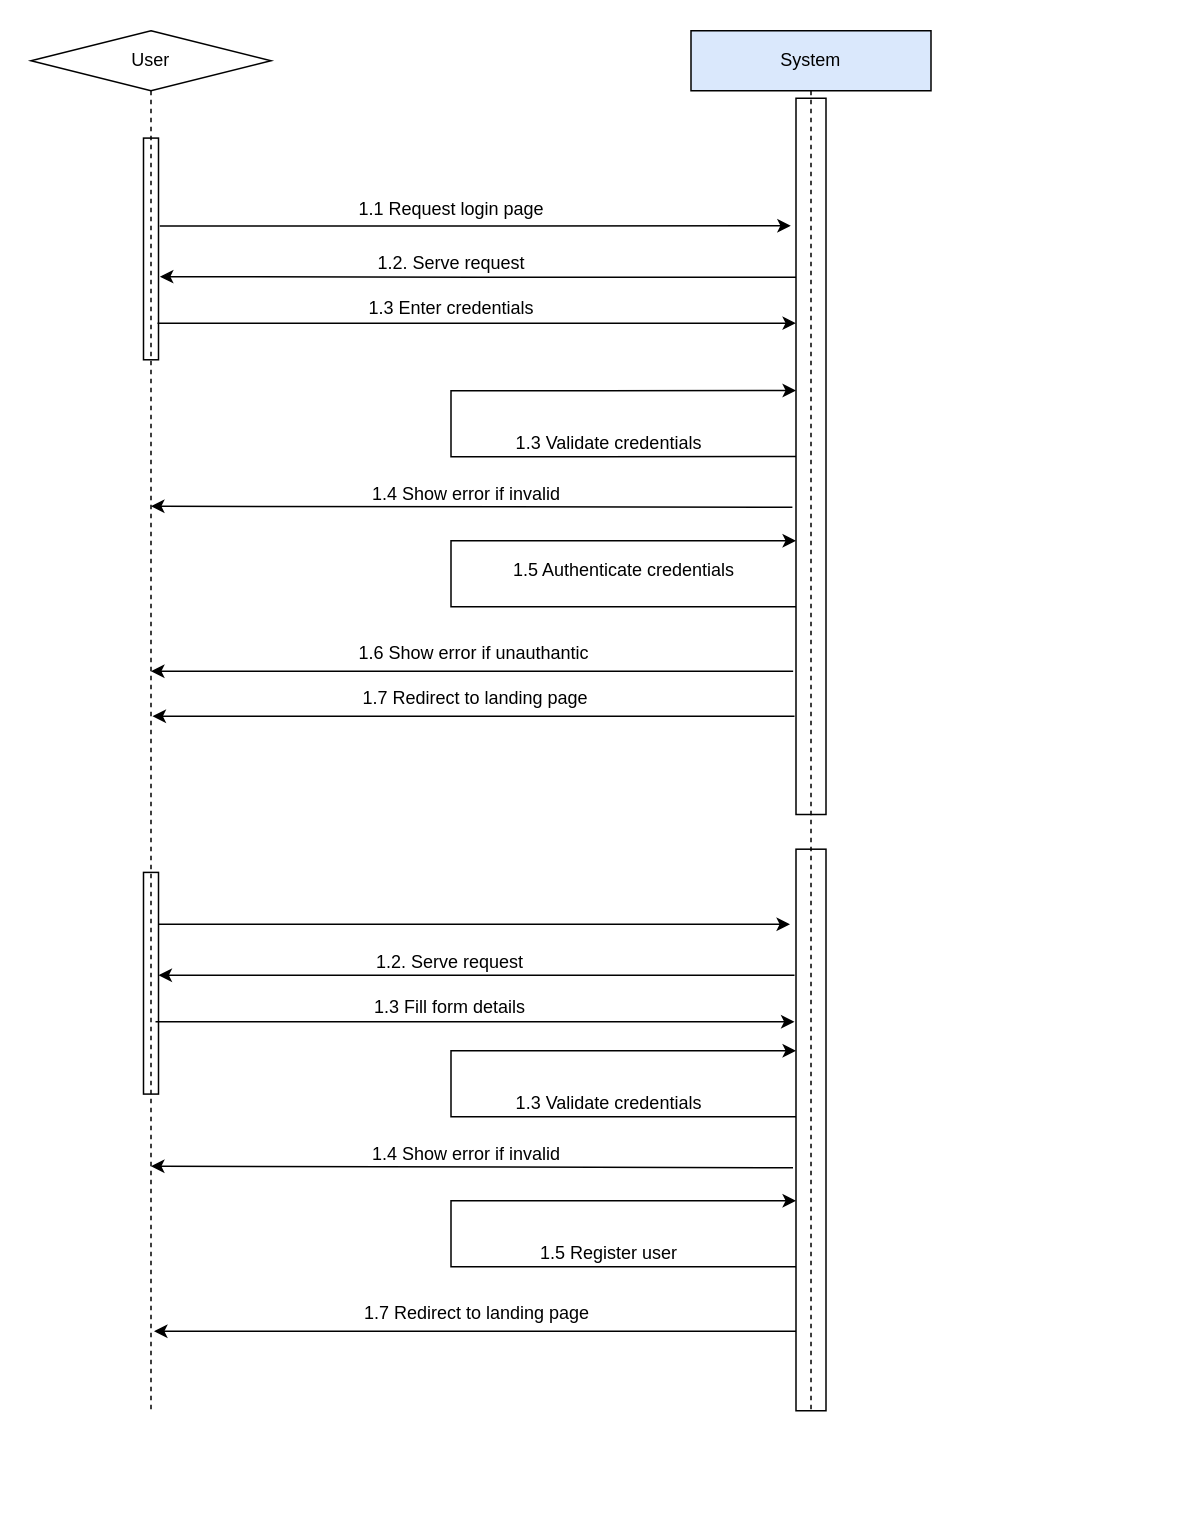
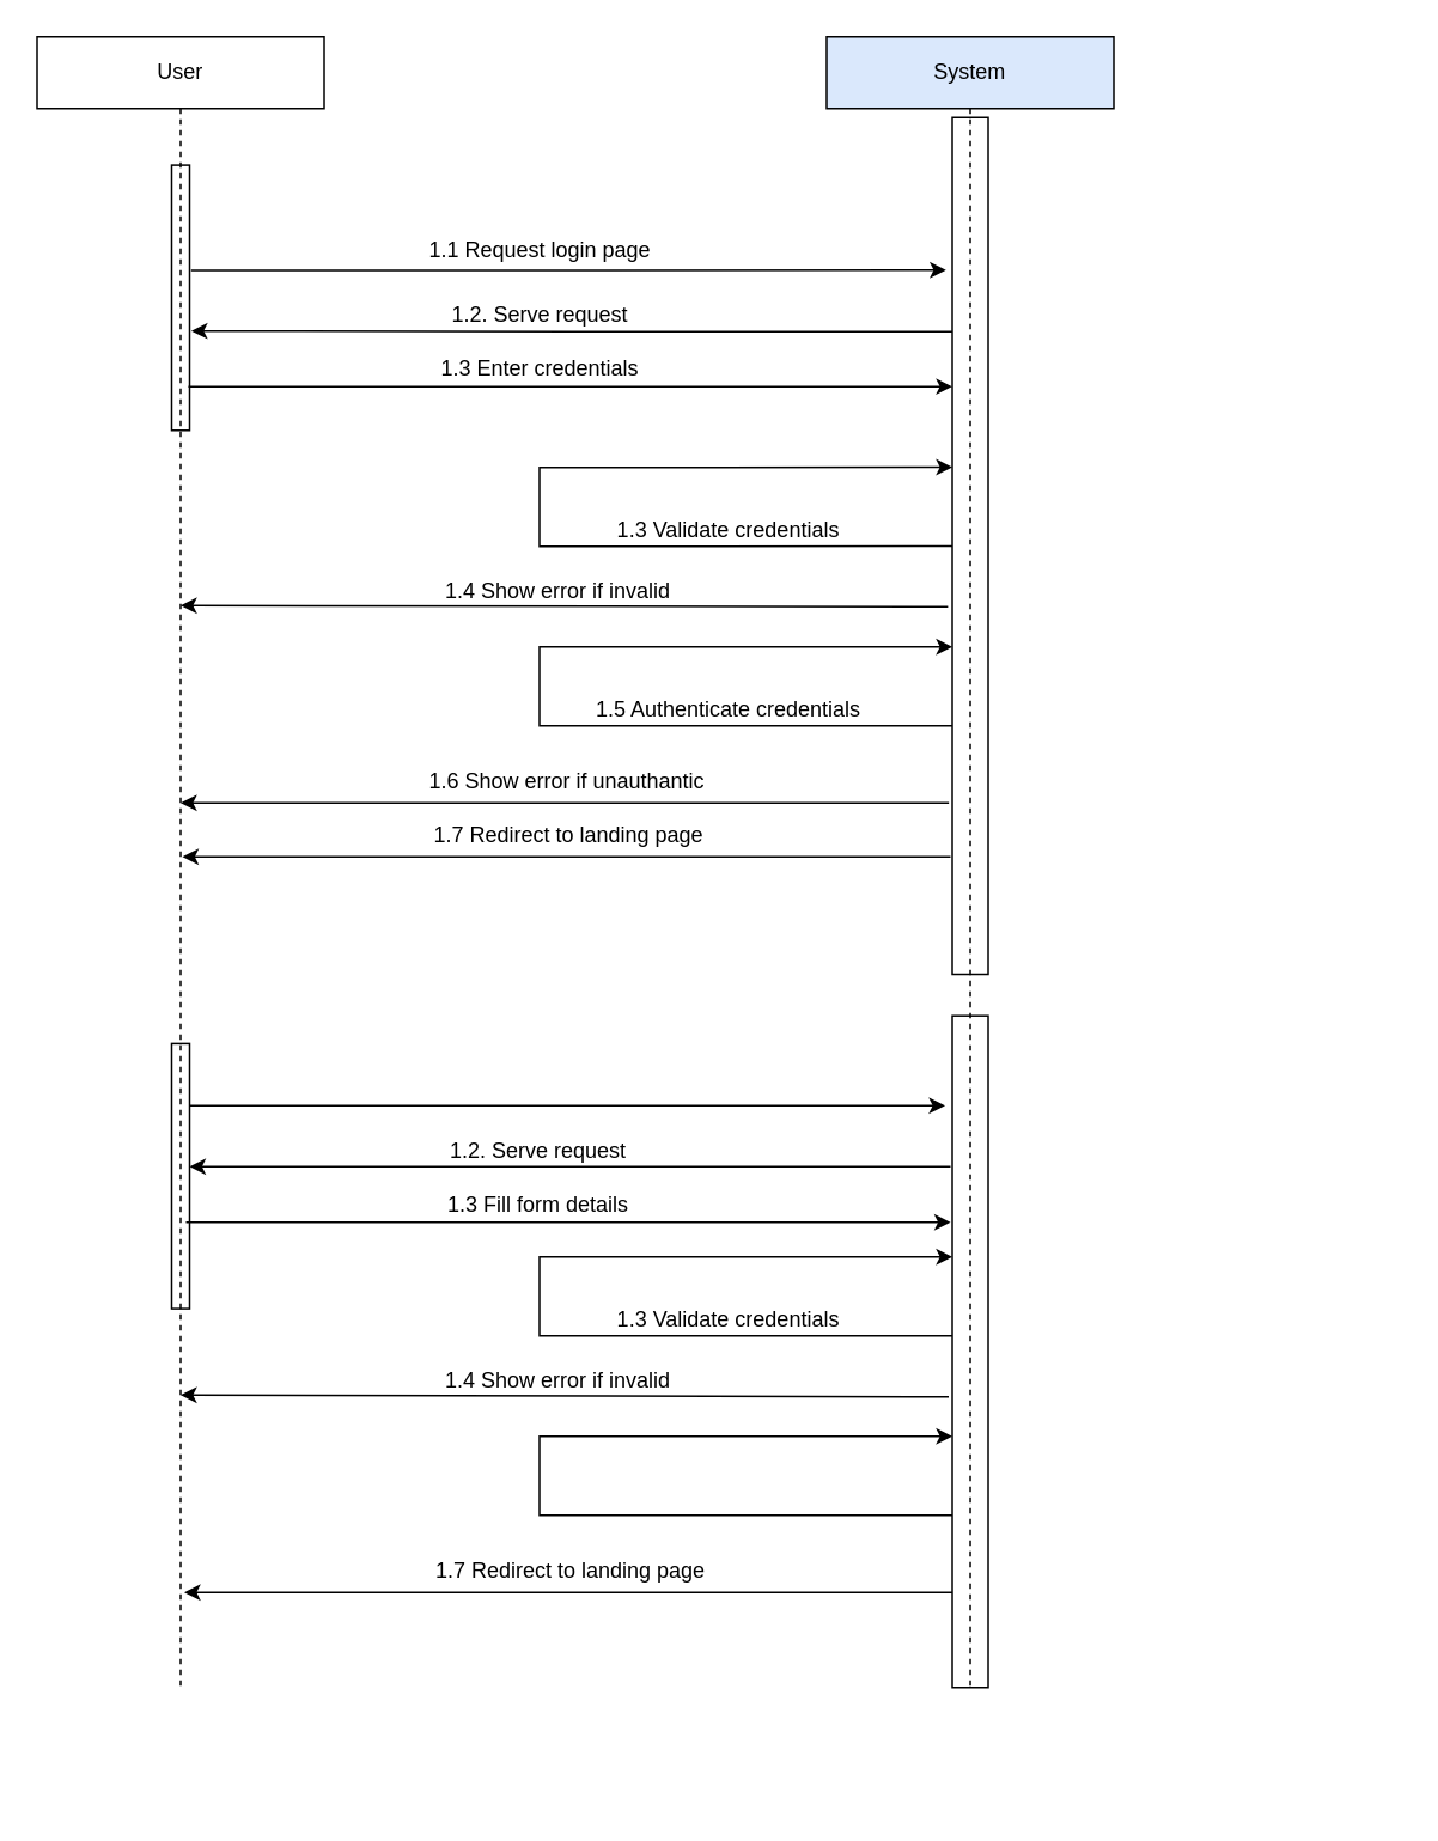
  <mxCell id="0" />
  <mxCell id="1" parent="0" />
- <mxCell id="2" value="User" style="rhombus;whiteSpace=wrap;html=1;" vertex="1" parent="1"><mxGeometry x="20" y="20" width="160" height="40" as="geometry" /></mxCell>
+ <mxCell id="2" value="User" style="rounded=0;whiteSpace=wrap;html=1;" vertex="1" parent="1"><mxGeometry x="20" y="20" width="160" height="40" as="geometry" /></mxCell>
  <mxCell id="3" value="System" style="rounded=0;whiteSpace=wrap;html=1;fillColor=#dae8fc;" vertex="1" parent="1"><mxGeometry x="460" y="20" width="160" height="40" as="geometry" /></mxCell>
  <mxCell id="4" style="edgeStyle=orthogonalEdgeStyle;rounded=0;orthogonalLoop=1;jettySize=auto;html=1;exitX=0.25;exitY=1;exitDx=0;exitDy=0;entryX=0.625;entryY=-0.093;entryDx=0;entryDy=0;entryPerimeter=0;" edge="1" parent="1" source="5" target="7"><mxGeometry relative="1" as="geometry"><mxPoint x="110" y="184" as="targetPoint" /></mxGeometry></mxCell>
  <mxCell id="5" value="" style="rounded=0;whiteSpace=wrap;html=1;rotation=90;" vertex="1" parent="1"><mxGeometry x="301.25" y="293.75" width="477.5" height="20" as="geometry" /></mxCell>
  <mxCell id="6" style="edgeStyle=orthogonalEdgeStyle;rounded=0;orthogonalLoop=1;jettySize=auto;html=1;entryX=0.178;entryY=1.174;entryDx=0;entryDy=0;entryPerimeter=0;exitX=0.396;exitY=-0.084;exitDx=0;exitDy=0;exitPerimeter=0;" edge="1" parent="1" source="7" target="5"><mxGeometry relative="1" as="geometry" /></mxCell>
  <mxCell id="7" value="" style="rounded=0;whiteSpace=wrap;html=1;rotation=90;" vertex="1" parent="1"><mxGeometry x="26.1" y="160.46" width="147.79" height="10" as="geometry" /></mxCell>
  <mxCell id="8" value="1.1 Request login page" style="text;html=1;align=center;verticalAlign=middle;resizable=0;points=[];autosize=1;strokeColor=none;fillColor=none;" vertex="1" parent="1"><mxGeometry x="225" y="124.35" width="150" height="30" as="geometry" /></mxCell>
  <mxCell id="9" value="1.2. Serve request" style="text;html=1;align=center;verticalAlign=middle;resizable=0;points=[];autosize=1;strokeColor=none;fillColor=none;" vertex="1" parent="1"><mxGeometry x="240" y="160" width="120" height="30" as="geometry" /></mxCell>
  <mxCell id="10" style="edgeStyle=orthogonalEdgeStyle;rounded=0;orthogonalLoop=1;jettySize=auto;html=1;exitX=0.835;exitY=0.066;exitDx=0;exitDy=0;exitPerimeter=0;entryX=0.314;entryY=1;entryDx=0;entryDy=0;entryPerimeter=0;" edge="1" parent="1" source="7" target="5"><mxGeometry relative="1" as="geometry"><mxPoint x="110" y="220" as="sourcePoint" /><mxPoint x="520" y="215" as="targetPoint" /></mxGeometry></mxCell>
  <mxCell id="11" value="1.3 Enter credentials" style="text;html=1;align=center;verticalAlign=middle;resizable=0;points=[];autosize=1;strokeColor=none;fillColor=none;" vertex="1" parent="1"><mxGeometry x="235" y="190" width="130" height="30" as="geometry" /></mxCell>
  <mxCell id="12" value="" style="endArrow=classic;html=1;rounded=0;exitX=0.5;exitY=1;exitDx=0;exitDy=0;entryX=0.408;entryY=1;entryDx=0;entryDy=0;entryPerimeter=0;" edge="1" parent="1" source="5" target="5"><mxGeometry width="50" height="50" relative="1" as="geometry"><mxPoint x="440" y="310" as="sourcePoint" /><mxPoint x="430" y="260" as="targetPoint" /><Array as="points"><mxPoint x="400" y="304" /><mxPoint x="300" y="304" /><mxPoint x="300" y="260" /><mxPoint x="400" y="260" /></Array></mxGeometry></mxCell>
  <mxCell id="13" value="1.3 Validate credentials" style="text;html=1;align=center;verticalAlign=middle;resizable=0;points=[];autosize=1;strokeColor=none;fillColor=none;" vertex="1" parent="1"><mxGeometry x="330" y="280" width="150" height="30" as="geometry" /></mxCell>
  <mxCell id="14" value="" style="endArrow=classic;html=1;rounded=0;exitX=0.571;exitY=1.121;exitDx=0;exitDy=0;exitPerimeter=0;" edge="1" parent="1" source="5"><mxGeometry width="50" height="50" relative="1" as="geometry"><mxPoint x="230" y="380" as="sourcePoint" /><mxPoint x="100" y="337" as="targetPoint" /></mxGeometry></mxCell>
  <mxCell id="15" value="1.4 Show error if invalid" style="text;html=1;align=center;verticalAlign=middle;resizable=0;points=[];autosize=1;strokeColor=none;fillColor=none;" vertex="1" parent="1"><mxGeometry x="235" y="313.75" width="150" height="30" as="geometry" /></mxCell>
  <mxCell id="16" value="" style="endArrow=classic;html=1;rounded=0;exitX=0.5;exitY=1;exitDx=0;exitDy=0;entryX=0.408;entryY=1;entryDx=0;entryDy=0;entryPerimeter=0;" edge="1" parent="1"><mxGeometry width="50" height="50" relative="1" as="geometry"><mxPoint x="530" y="404" as="sourcePoint" /><mxPoint x="530" y="360" as="targetPoint" /><Array as="points"><mxPoint x="400" y="404" /><mxPoint x="300" y="404" /><mxPoint x="300" y="360" /><mxPoint x="400" y="360" /></Array></mxGeometry></mxCell>
- <mxCell id="17" value="1.5 Authenticate credentials" style="text;html=1;align=center;verticalAlign=middle;resizable=0;points=[];autosize=1;strokeColor=none;fillColor=none;" vertex="1" parent="1"><mxGeometry x="330" y="365" width="170" height="30" as="geometry" /></mxCell>
+ <mxCell id="17" value="1.5 Authenticate credentials" style="text;html=1;align=center;verticalAlign=middle;resizable=0;points=[];autosize=1;strokeColor=none;fillColor=none;" vertex="1" parent="1"><mxGeometry x="320" y="380" width="170" height="30" as="geometry" /></mxCell>
  <mxCell id="18" value="" style="endArrow=classic;html=1;rounded=0;exitX=0.8;exitY=1.095;exitDx=0;exitDy=0;exitPerimeter=0;" edge="1" parent="1" source="5"><mxGeometry width="50" height="50" relative="1" as="geometry"><mxPoint x="450" y="440" as="sourcePoint" /><mxPoint x="100" y="447" as="targetPoint" /></mxGeometry></mxCell>
  <mxCell id="19" value="1.6 Show error if unauthantic" style="text;html=1;align=center;verticalAlign=middle;resizable=0;points=[];autosize=1;strokeColor=none;fillColor=none;" vertex="1" parent="1"><mxGeometry x="225" y="420" width="180" height="30" as="geometry" /></mxCell>
  <mxCell id="20" value="" style="endArrow=classic;html=1;rounded=0;exitX=0.8;exitY=1.095;exitDx=0;exitDy=0;exitPerimeter=0;" edge="1" parent="1"><mxGeometry width="50" height="50" relative="1" as="geometry"><mxPoint x="529" y="477" as="sourcePoint" /><mxPoint x="101" y="477" as="targetPoint" /></mxGeometry></mxCell>
  <mxCell id="21" value="1.7 Redirect to landing page" style="text;html=1;align=center;verticalAlign=middle;resizable=0;points=[];autosize=1;strokeColor=none;fillColor=none;" vertex="1" parent="1"><mxGeometry x="231" y="450" width="170" height="30" as="geometry" /></mxCell>
  <mxCell id="22" value="" style="rounded=0;whiteSpace=wrap;html=1;rotation=90;" vertex="1" parent="1"><mxGeometry x="26.1" y="650" width="147.79" height="10" as="geometry" /></mxCell>
  <mxCell id="23" style="edgeStyle=orthogonalEdgeStyle;rounded=0;orthogonalLoop=1;jettySize=auto;html=1;exitX=0.25;exitY=1;exitDx=0;exitDy=0;entryX=0.625;entryY=-0.093;entryDx=0;entryDy=0;entryPerimeter=0;" edge="1" parent="1"><mxGeometry relative="1" as="geometry"><mxPoint x="529" y="649.65" as="sourcePoint" /><mxPoint x="105" y="649.65" as="targetPoint" /></mxGeometry></mxCell>
  <mxCell id="24" style="edgeStyle=orthogonalEdgeStyle;rounded=0;orthogonalLoop=1;jettySize=auto;html=1;entryX=0.178;entryY=1.174;entryDx=0;entryDy=0;entryPerimeter=0;exitX=0.396;exitY=-0.084;exitDx=0;exitDy=0;exitPerimeter=0;" edge="1" parent="1"><mxGeometry relative="1" as="geometry"><mxPoint x="105" y="615.65" as="sourcePoint" /><mxPoint x="526" y="615.65" as="targetPoint" /></mxGeometry></mxCell>
  <mxCell id="25" value="1.2. Serve request" style="text;html=1;align=center;verticalAlign=middle;resizable=0;points=[];autosize=1;strokeColor=none;fillColor=none;" vertex="1" parent="1"><mxGeometry x="239" y="625.65" width="120" height="30" as="geometry" /></mxCell>
  <mxCell id="26" style="edgeStyle=orthogonalEdgeStyle;rounded=0;orthogonalLoop=1;jettySize=auto;html=1;exitX=0.835;exitY=0.066;exitDx=0;exitDy=0;exitPerimeter=0;entryX=0.314;entryY=1;entryDx=0;entryDy=0;entryPerimeter=0;" edge="1" parent="1"><mxGeometry relative="1" as="geometry"><mxPoint x="103" y="680.65" as="sourcePoint" /><mxPoint x="529" y="680.65" as="targetPoint" /></mxGeometry></mxCell>
  <mxCell id="27" value="1.3 Fill form details" style="text;html=1;align=center;verticalAlign=middle;resizable=0;points=[];autosize=1;strokeColor=none;fillColor=none;" vertex="1" parent="1"><mxGeometry x="239" y="655.65" width="120" height="30" as="geometry" /></mxCell>
  <mxCell id="28" value="" style="rounded=0;whiteSpace=wrap;html=1;rotation=90;" vertex="1" parent="1"><mxGeometry x="352.82" y="742.81" width="374.37" height="20" as="geometry" /></mxCell>
  <mxCell id="29" value="" style="endArrow=classic;html=1;rounded=0;exitX=0.5;exitY=1;exitDx=0;exitDy=0;entryX=0.408;entryY=1;entryDx=0;entryDy=0;entryPerimeter=0;" edge="1" parent="1"><mxGeometry width="50" height="50" relative="1" as="geometry"><mxPoint x="530" y="744" as="sourcePoint" /><mxPoint x="530" y="700" as="targetPoint" /><Array as="points"><mxPoint x="400" y="744" /><mxPoint x="300" y="744" /><mxPoint x="300" y="700" /><mxPoint x="400" y="700" /></Array></mxGeometry></mxCell>
  <mxCell id="30" value="1.3 Validate credentials" style="text;html=1;align=center;verticalAlign=middle;resizable=0;points=[];autosize=1;strokeColor=none;fillColor=none;" vertex="1" parent="1"><mxGeometry x="330" y="720" width="150" height="30" as="geometry" /></mxCell>
  <mxCell id="31" value="" style="endArrow=classic;html=1;rounded=0;exitX=0.571;exitY=1.121;exitDx=0;exitDy=0;exitPerimeter=0;" edge="1" parent="1"><mxGeometry width="50" height="50" relative="1" as="geometry"><mxPoint x="528" y="778" as="sourcePoint" /><mxPoint x="100" y="777" as="targetPoint" /></mxGeometry></mxCell>
  <mxCell id="32" value="1.4 Show error if invalid" style="text;html=1;align=center;verticalAlign=middle;resizable=0;points=[];autosize=1;strokeColor=none;fillColor=none;" vertex="1" parent="1"><mxGeometry x="235" y="753.75" width="150" height="30" as="geometry" /></mxCell>
  <mxCell id="33" value="" style="endArrow=classic;html=1;rounded=0;exitX=0.5;exitY=1;exitDx=0;exitDy=0;entryX=0.408;entryY=1;entryDx=0;entryDy=0;entryPerimeter=0;" edge="1" parent="1"><mxGeometry width="50" height="50" relative="1" as="geometry"><mxPoint x="530" y="844" as="sourcePoint" /><mxPoint x="530" y="800" as="targetPoint" /><Array as="points"><mxPoint x="400" y="844" /><mxPoint x="300" y="844" /><mxPoint x="300" y="800" /><mxPoint x="400" y="800" /></Array></mxGeometry></mxCell>
- <mxCell id="34" value="1.5 Register user" style="text;html=1;align=center;verticalAlign=middle;resizable=0;points=[];autosize=1;strokeColor=none;fillColor=none;" vertex="1" parent="1"><mxGeometry x="350" y="820" width="110" height="30" as="geometry" /></mxCell>
  <mxCell id="35" value="" style="endArrow=classic;html=1;rounded=0;exitX=0.8;exitY=1.095;exitDx=0;exitDy=0;exitPerimeter=0;" edge="1" parent="1"><mxGeometry width="50" height="50" relative="1" as="geometry"><mxPoint x="530" y="887" as="sourcePoint" /><mxPoint x="102" y="887" as="targetPoint" /></mxGeometry></mxCell>
  <mxCell id="36" value="1.7 Redirect to landing page" style="text;html=1;align=center;verticalAlign=middle;resizable=0;points=[];autosize=1;strokeColor=none;fillColor=none;" vertex="1" parent="1"><mxGeometry x="232" y="860" width="170" height="30" as="geometry" /></mxCell>
  <mxCell id="37" value="" style="endArrow=none;dashed=1;html=1;rounded=0;exitX=0.5;exitY=1;exitDx=0;exitDy=0;" edge="1" parent="1" source="2" target="38"><mxGeometry width="50" height="50" relative="1" as="geometry"><mxPoint x="100" y="60" as="sourcePoint" /><mxPoint x="100" y="1020" as="targetPoint" /></mxGeometry></mxCell>
  <mxCell id="38" value="" style="shape=image;html=1;verticalAlign=top;verticalLabelPosition=bottom;labelBackgroundColor=#ffffff;imageAspect=0;aspect=fixed;image=https://cdn0.iconfinder.com/data/icons/evericons-16px/16/x-128.png" vertex="1" parent="1"><mxGeometry x="68" y="940" width="64" height="64" as="geometry" /></mxCell>
  <mxCell id="39" value="" style="endArrow=none;dashed=1;html=1;rounded=0;exitX=0.5;exitY=1;exitDx=0;exitDy=0;" edge="1" parent="1" source="3" target="40"><mxGeometry width="50" height="50" relative="1" as="geometry"><mxPoint x="540" y="60" as="sourcePoint" /><mxPoint x="540" y="1020" as="targetPoint" /></mxGeometry></mxCell>
  <mxCell id="40" value="" style="shape=image;html=1;verticalAlign=top;verticalLabelPosition=bottom;labelBackgroundColor=#ffffff;imageAspect=0;aspect=fixed;image=https://cdn0.iconfinder.com/data/icons/evericons-16px/16/x-128.png" vertex="1" parent="1"><mxGeometry x="508.01" y="940" width="64" height="64" as="geometry" /></mxCell>
